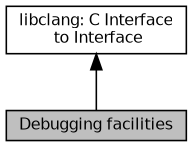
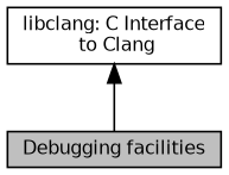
  digraph {
    rankdir=TB
    node [color=black fontname=Helvetica fontsize=10 shape=box]
-   n1 [height=0.2 label="libclang: C Interface\l to Interface" width=0.4]
+   n1 [height=0.2 label="libclang: C Interface\l to Clang" width=0.4]
    n2 [fillcolor=grey75 fontcolor=black height=0.2 label="Debugging facilities" style=filled width=0.4]
    n1 -> n2 [dir=back fontname=Helvetica fontsize=10 labelfontname=Helvetica labelfontsize=10 shape=plaintext style=solid]
  }
